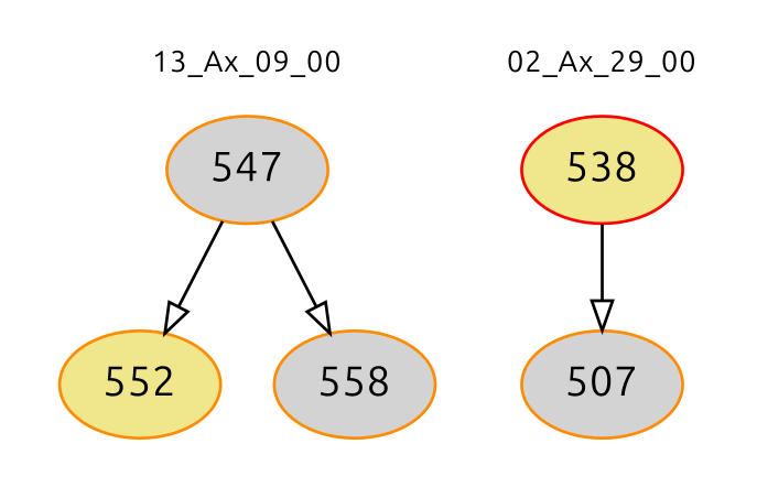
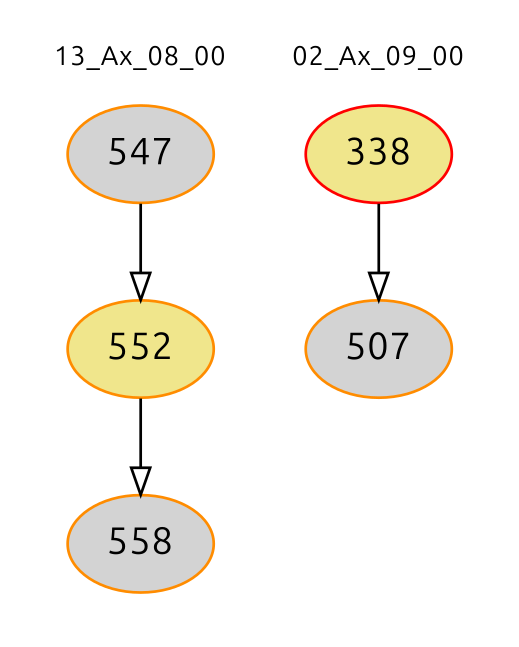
  digraph {
    fontname=Ubuntu
    node [color=darkorange fillcolor=lightgrey fontname=Ubuntu style=filled]
    edge [arrowhead=onormal color=black fontname=Ubuntu]
    n1 [label=547]
    n2 [fillcolor=khaki label=552]
    n3 [label=558]
-   n4 [color=red fillcolor=khaki label=538]
+   n4 [color=red fillcolor=khaki label=338]
    n5 [label=507]
    subgraph cluster_1 {
      color=white
      fontsize=10
-     label="13_Ax_09_00"
+     label="13_Ax_08_00"
      n1
      n2
      n3
    }
    subgraph cluster_2 {
      color=white
      fontsize=10
-     label="02_Ax_29_00"
+     label="02_Ax_09_00"
      n4
      n5
    }
    n1 -> n2
-   n1 -> n3
+   n2 -> n3
    n4 -> n5
  }
